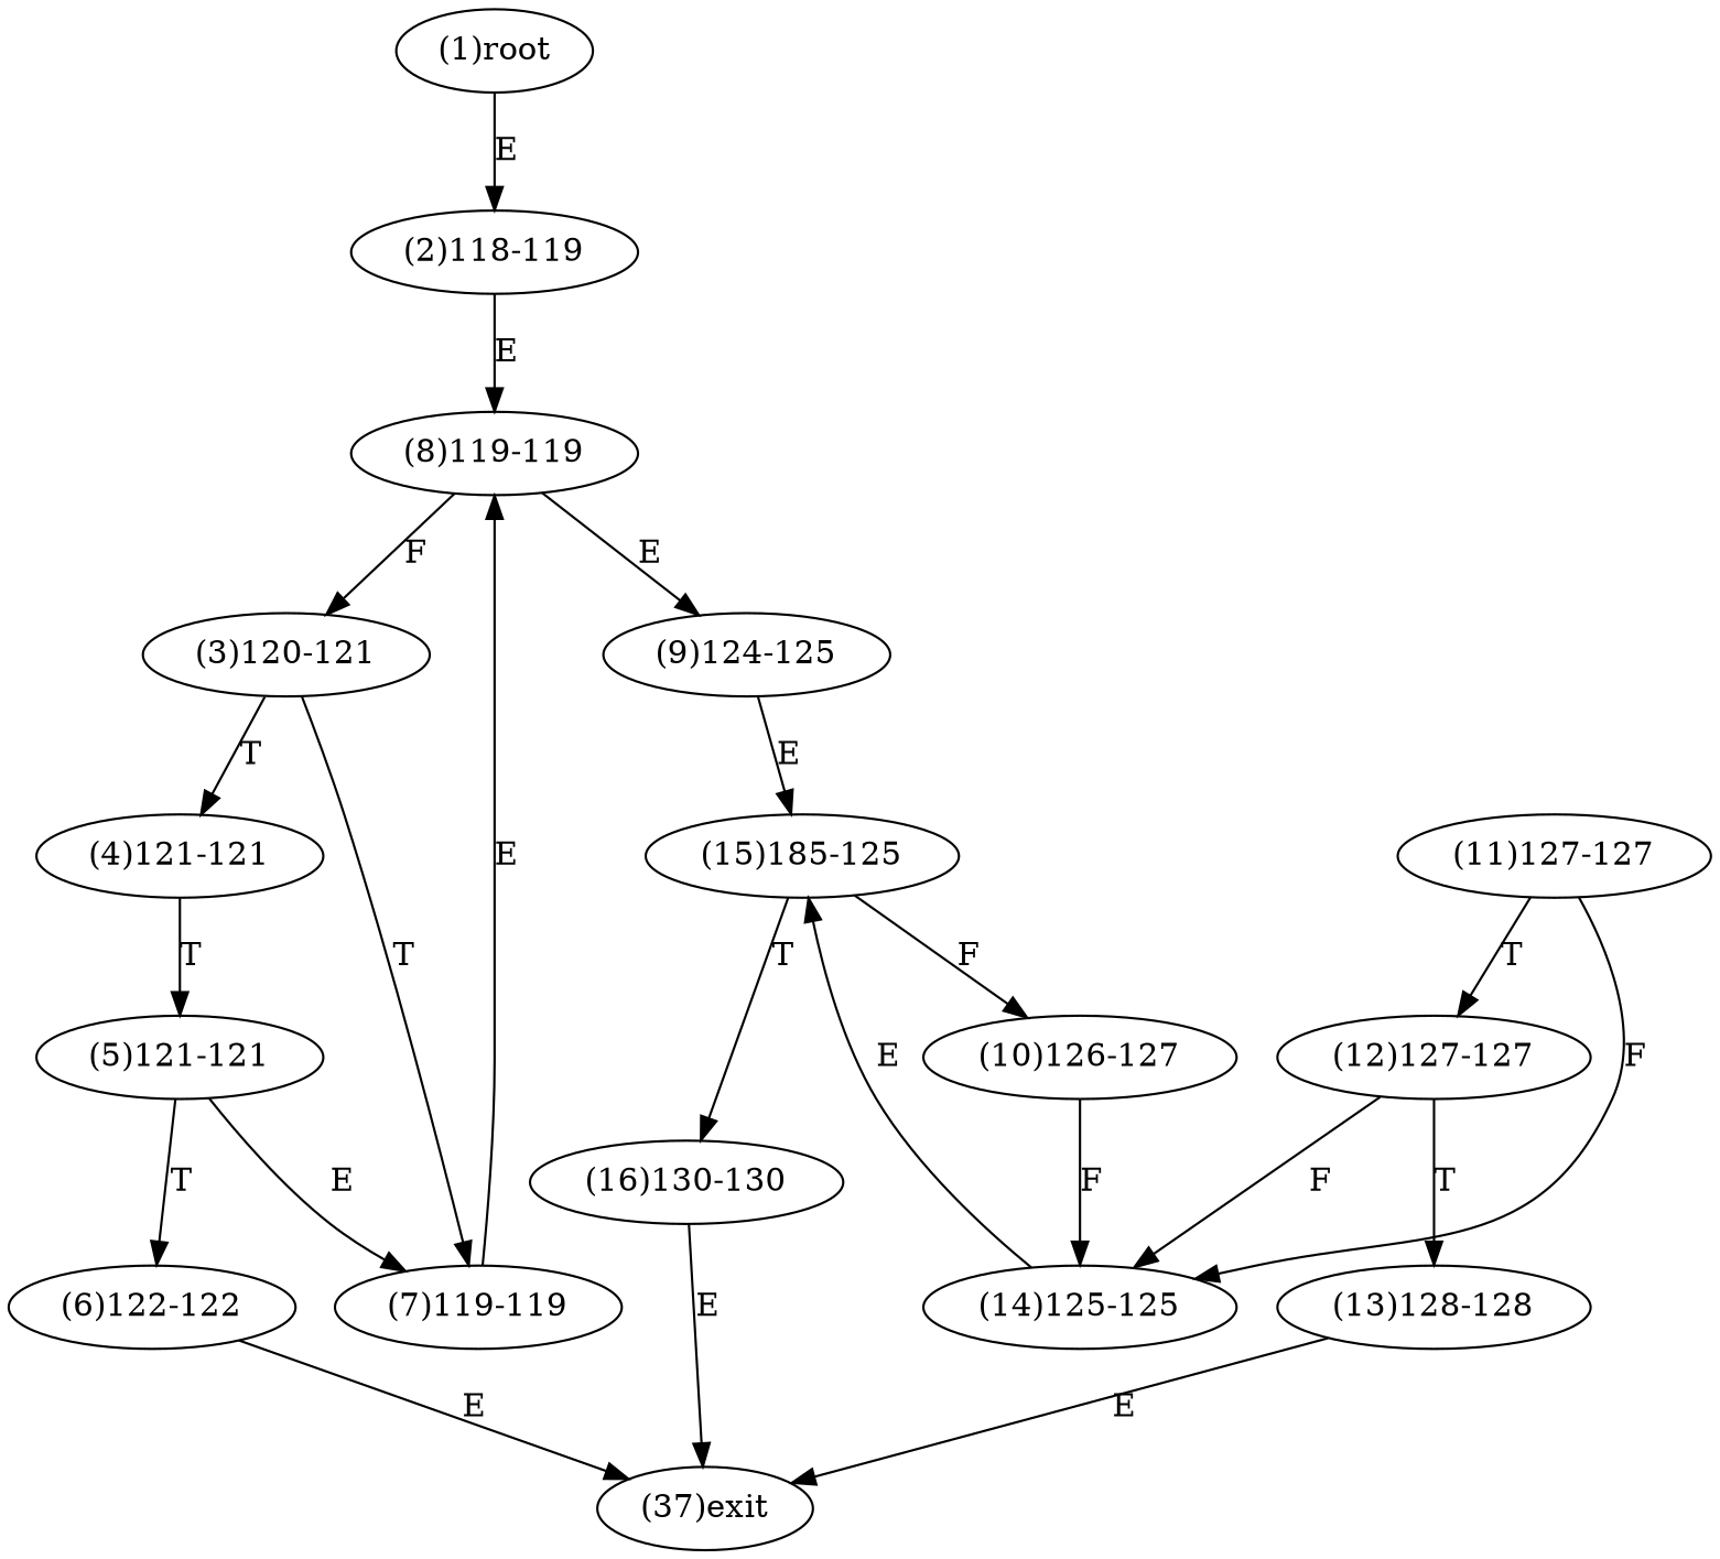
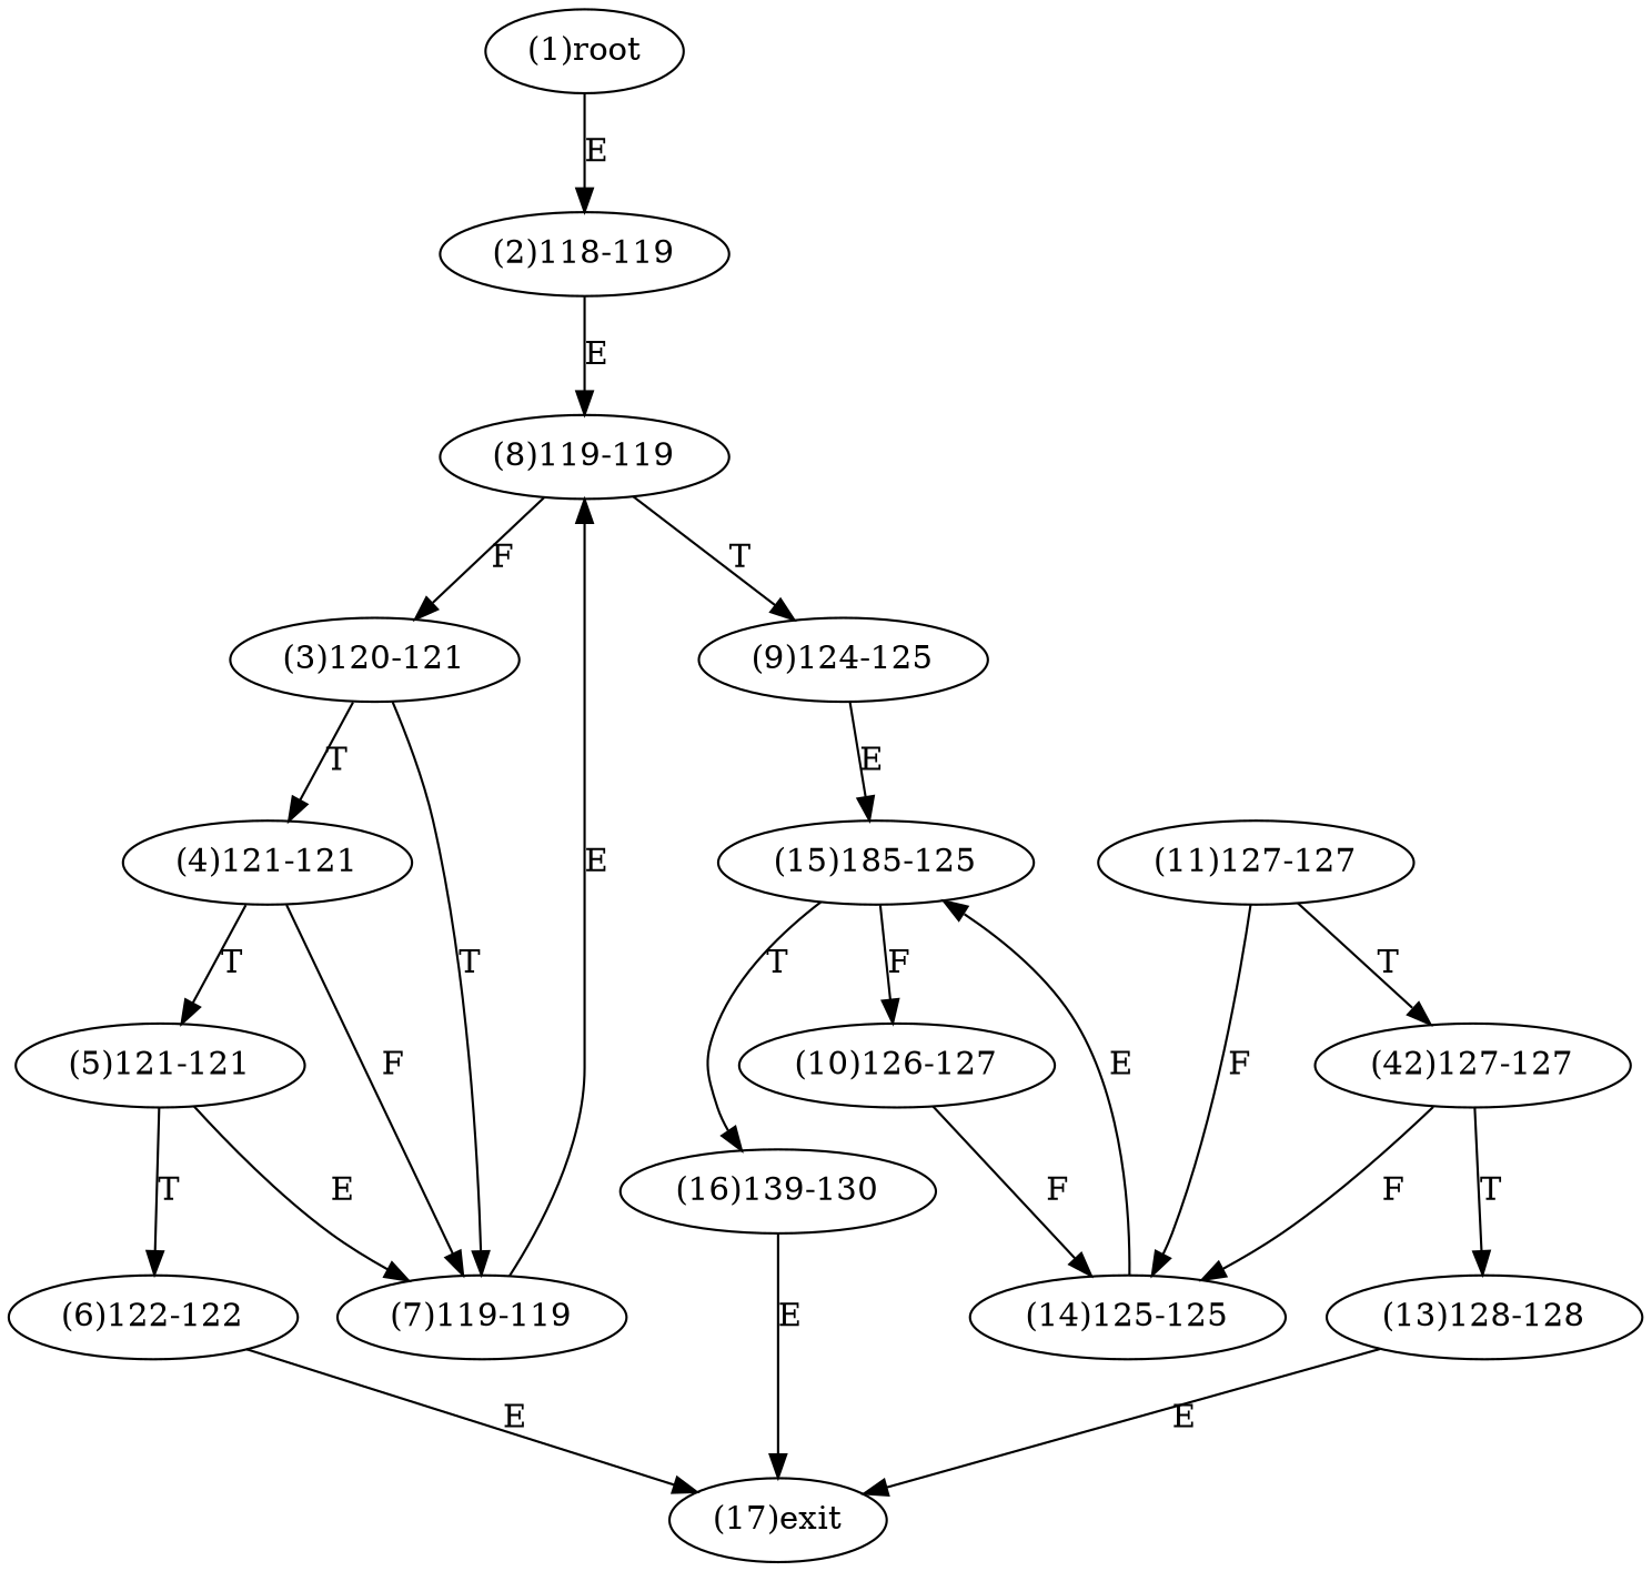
  digraph {
    n1 [label="(1)root"]
    n2 [label="(2)118-119"]
    n3 [label="(8)119-119"]
    n4 [label="(3)120-121"]
    n5 [label="(9)124-125"]
    n6 [label="(4)121-121"]
    n7 [label="(7)119-119"]
    n8 [label="(5)121-121"]
    n9 [label="(6)122-122"]
-   n10 [label="(37)exit"]
+   n10 [label="(17)exit"]
    n11 [label="(15)185-125"]
    n12 [label="(10)126-127"]
-   n13 [label="(16)130-130"]
+   n13 [label="(16)139-130"]
    n14 [label="(14)125-125"]
    n15 [label="(11)127-127"]
-   n16 [label="(12)127-127"]
+   n16 [label="(42)127-127"]
    n17 [label="(13)128-128"]
    n1 -> n2 [label=E]
    n2 -> n3 [label=E]
    n3 -> n4 [label=F]
-   n3 -> n5 [label=E]
+   n3 -> n5 [label=T]
    n4 -> n6 [label=T]
    n4 -> n7 [label=T]
    n5 -> n11 [label=E]
+   n6 -> n7 [label=F]
    n6 -> n8 [label=T]
    n7 -> n3 [label=E]
    n8 -> n7 [label=E]
    n8 -> n9 [label=T]
    n9 -> n10 [label=E]
    n11 -> n12 [label=F]
    n11 -> n13 [label=T]
    n12 -> n14 [label=F]
    n13 -> n10 [label=E]
    n14 -> n11 [label=E]
    n15 -> n14 [label=F]
    n15 -> n16 [label=T]
    n16 -> n14 [label=F]
    n16 -> n17 [label=T]
    n17 -> n10 [label=E]
  }
